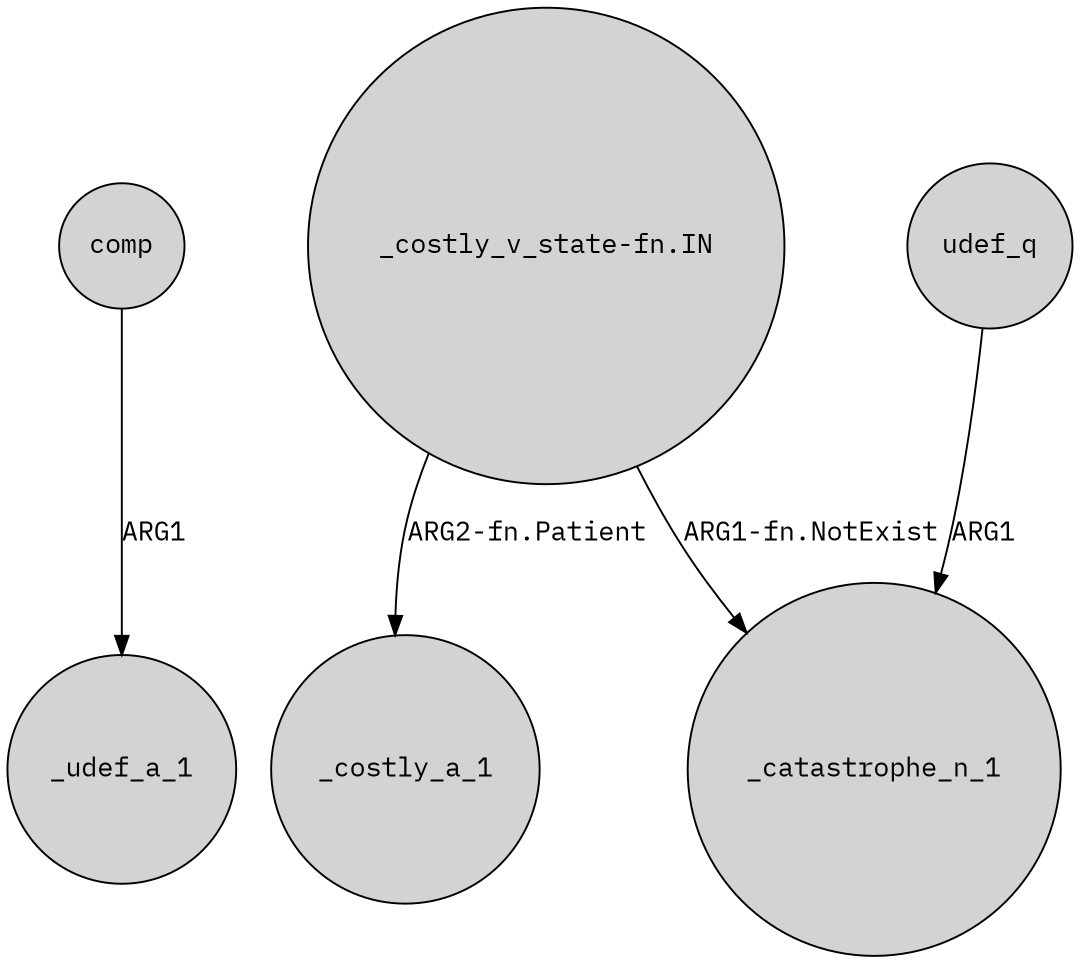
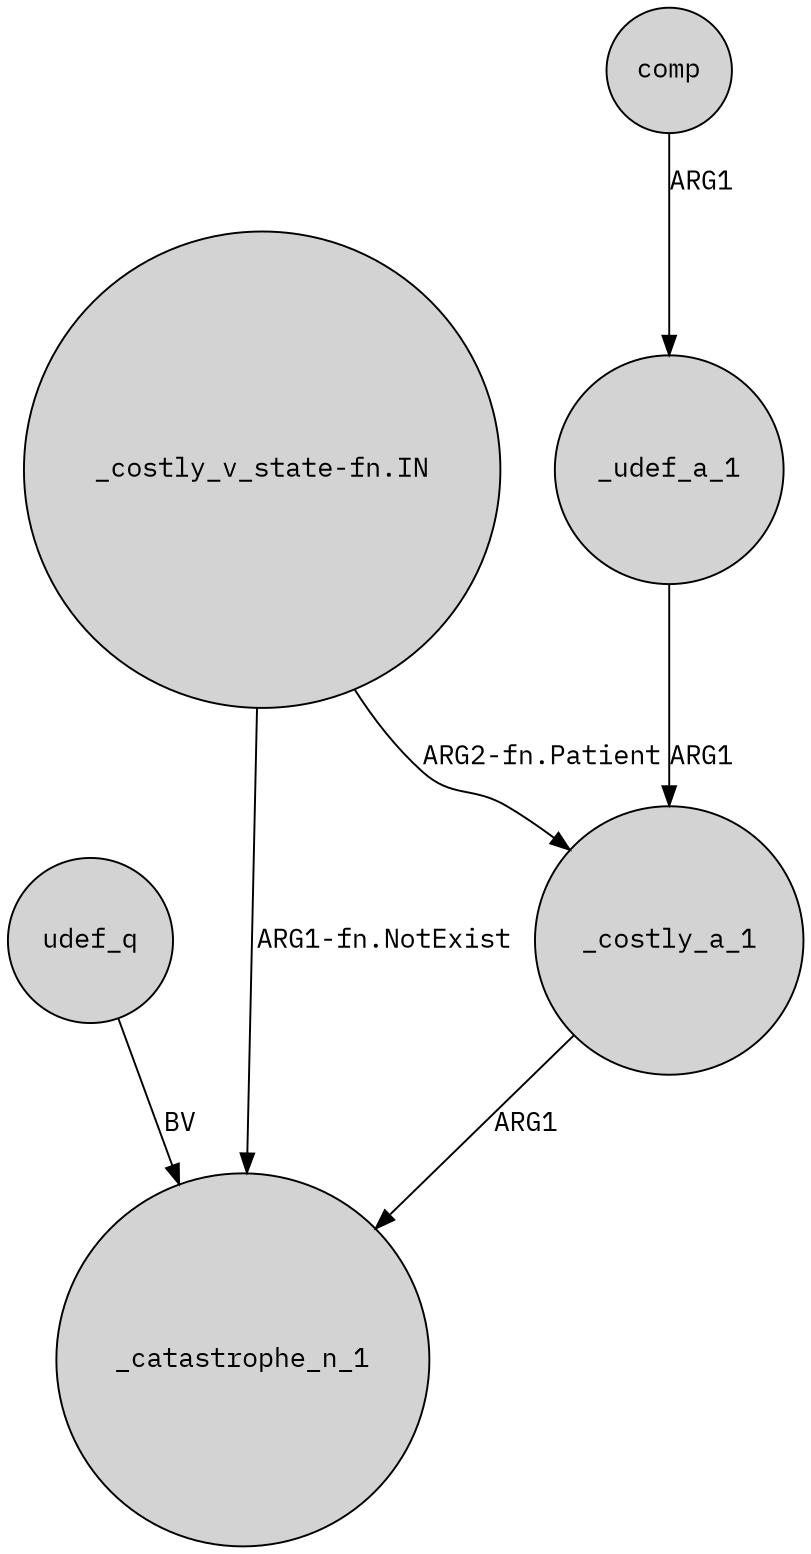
  digraph {
    fontname="IBM Plex Mono"
    node [fontname="IBM Plex Mono" shape=circle style=filled]
    edge [fontname="IBM Plex Mono"]
    n1 [label=_udef_a_1]
    _costly_a_1
    _catastrophe_n_1
    udef_q
    n5 [label="_costly_v_state-fn.IN"]
    comp
-   udef_q -> _catastrophe_n_1 [label=ARG1]
+   n1 -> _costly_a_1 [label=ARG1]
+   _costly_a_1 -> _catastrophe_n_1 [label=ARG1]
+   udef_q -> _catastrophe_n_1 [label=BV]
    n5 -> _costly_a_1 [label="ARG2-fn.Patient"]
    n5 -> _catastrophe_n_1 [label="ARG1-fn.NotExist"]
    comp -> n1 [label=ARG1]
  }
